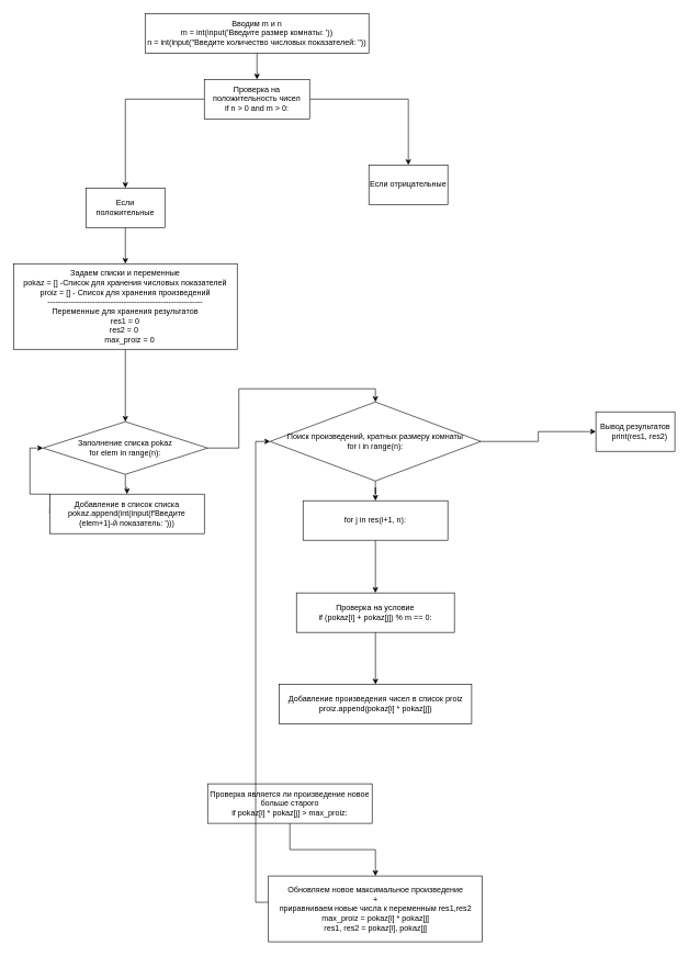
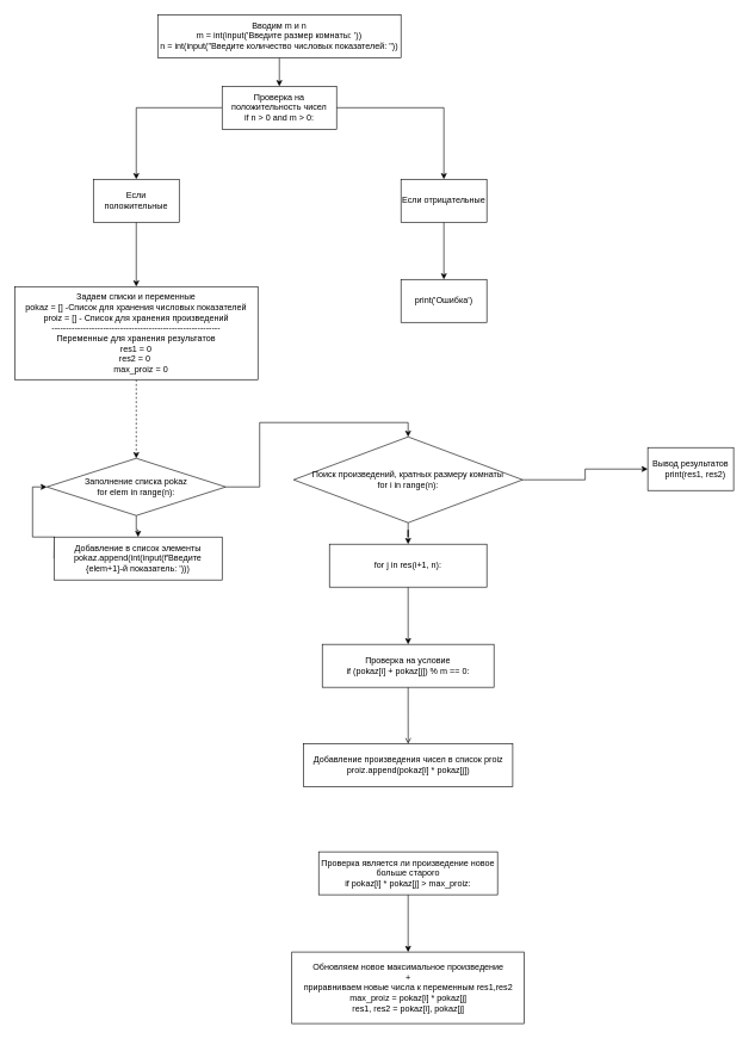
  <mxCell id="0" />
  <mxCell id="1" parent="0" />
  <mxCell id="2" value="" style="edgeStyle=orthogonalEdgeStyle;rounded=0;orthogonalLoop=1;jettySize=auto;html=1;" parent="1" source="3" target="10" edge="1"><mxGeometry relative="1" as="geometry" /></mxCell>
  <mxCell id="3" value="Вводим m и n&lt;div&gt;m = int(input('Введите размер комнаты: '))&lt;br&gt;&lt;/div&gt;&lt;div&gt;n = int(input(&quot;Введите количество числовых показателей: &quot;))&lt;br&gt;&lt;/div&gt;" style="rounded=0;whiteSpace=wrap;html=1;" parent="1" vertex="1"><mxGeometry x="220" y="20" width="340" height="60" as="geometry" /></mxCell>
  <mxCell id="4" value="" style="edgeStyle=orthogonalEdgeStyle;rounded=0;orthogonalLoop=1;jettySize=auto;html=1;" parent="1" source="5" target="13" edge="1"><mxGeometry relative="1" as="geometry" /></mxCell>
- <mxCell id="5" value="Если положительные" style="whiteSpace=wrap;html=1;rounded=0;" parent="1" vertex="1"><mxGeometry x="130" y="285" width="120" height="60" as="geometry" /></mxCell>
+ <mxCell id="5" value="Если положительные" style="whiteSpace=wrap;html=1;rounded=0;" parent="1" vertex="1"><mxGeometry x="130" y="250" width="120" height="60" as="geometry" /></mxCell>
+ <mxCell id="6" value="" style="edgeStyle=orthogonalEdgeStyle;rounded=0;orthogonalLoop=1;jettySize=auto;html=1;" parent="1" source="7" target="11" edge="1"><mxGeometry relative="1" as="geometry" /></mxCell>
  <mxCell id="7" value="Если отрицательные" style="whiteSpace=wrap;html=1;rounded=0;" parent="1" vertex="1"><mxGeometry x="560" y="250" width="120" height="60" as="geometry" /></mxCell>
  <mxCell id="8" style="edgeStyle=orthogonalEdgeStyle;rounded=0;orthogonalLoop=1;jettySize=auto;html=1;entryX=0.5;entryY=0;entryDx=0;entryDy=0;" parent="1" source="10" target="5" edge="1"><mxGeometry relative="1" as="geometry" /></mxCell>
  <mxCell id="9" style="edgeStyle=orthogonalEdgeStyle;rounded=0;orthogonalLoop=1;jettySize=auto;html=1;entryX=0.5;entryY=0;entryDx=0;entryDy=0;" parent="1" source="10" target="7" edge="1"><mxGeometry relative="1" as="geometry" /></mxCell>
  <mxCell id="10" value="Проверка на положительность чисел&lt;div&gt;if n &amp;gt; 0 and m &amp;gt; 0:&lt;br&gt;&lt;/div&gt;" style="whiteSpace=wrap;html=1;rounded=0;" parent="1" vertex="1"><mxGeometry x="310" y="120" width="160" height="60" as="geometry" /></mxCell>
- <mxCell id="12" value="" style="edgeStyle=orthogonalEdgeStyle;rounded=0;orthogonalLoop=1;jettySize=auto;html=1;" parent="1" source="13" target="16" edge="1"><mxGeometry relative="1" as="geometry" /></mxCell>
+ <mxCell id="11" value="print('Ошибка')" style="whiteSpace=wrap;html=1;rounded=0;" parent="1" vertex="1"><mxGeometry x="560" y="390" width="120" height="60" as="geometry" /></mxCell>
+ <mxCell id="12" value="" style="edgeStyle=orthogonalEdgeStyle;rounded=0;orthogonalLoop=1;jettySize=auto;html=1;dashed=1;" parent="1" source="13" target="16" edge="1"><mxGeometry relative="1" as="geometry" /></mxCell>
  <mxCell id="13" value="Задаем списки и переменные&lt;div&gt;pokaz = [] -Список для хранения числовых показателей&lt;br&gt;&lt;/div&gt;&lt;div&gt;proiz = [] -&amp;nbsp;Список для хранения произведений&lt;br&gt;&lt;/div&gt;&lt;div&gt;-----------------------------------------------------------&lt;/div&gt;&lt;div&gt;Переменные для хранения результатов&lt;br&gt;&lt;/div&gt;&lt;div&gt;&lt;div&gt;res1 = 0&lt;/div&gt;&lt;div&gt;&lt;span style=&quot;background-color: initial;&quot;&gt;res2 = 0&amp;nbsp;&lt;/span&gt;&lt;/div&gt;&lt;div&gt;&amp;nbsp; &amp;nbsp; max_proiz = 0&lt;/div&gt;&lt;/div&gt;" style="whiteSpace=wrap;html=1;rounded=0;" parent="1" vertex="1"><mxGeometry x="20" y="400" width="340" height="130" as="geometry" /></mxCell>
  <mxCell id="14" value="" style="edgeStyle=orthogonalEdgeStyle;rounded=0;orthogonalLoop=1;jettySize=auto;html=1;" edge="1" parent="1" source="16" target="18"><mxGeometry relative="1" as="geometry" /></mxCell>
  <mxCell id="15" style="edgeStyle=orthogonalEdgeStyle;rounded=0;orthogonalLoop=1;jettySize=auto;html=1;entryX=0.5;entryY=0;entryDx=0;entryDy=0;" edge="1" parent="1" source="16" target="21"><mxGeometry relative="1" as="geometry" /></mxCell>
  <mxCell id="16" value="Заполнение списка pokaz&lt;div&gt;for elem in range(n):&lt;br&gt;&lt;/div&gt;" style="rhombus;whiteSpace=wrap;html=1;rounded=0;" parent="1" vertex="1"><mxGeometry x="65" y="640" width="250" height="80" as="geometry" /></mxCell>
  <mxCell id="17" style="edgeStyle=orthogonalEdgeStyle;rounded=0;orthogonalLoop=1;jettySize=auto;html=1;entryX=0;entryY=0.5;entryDx=0;entryDy=0;" edge="1" parent="1" target="16"><mxGeometry relative="1" as="geometry"><mxPoint x="75" y="780" as="sourcePoint" /><mxPoint x="-30" y="650" as="targetPoint" /></mxGeometry></mxCell>
- <mxCell id="18" value="&lt;div&gt;Добавление в список списка&lt;/div&gt;pokaz.append(int(input(f'Введите {elem+1}-й показатель: ')))" style="whiteSpace=wrap;html=1;rounded=0;" vertex="1" parent="1"><mxGeometry x="75" y="750" width="235" height="60" as="geometry" /></mxCell>
+ <mxCell id="18" value="&lt;div&gt;Добавление в список элементы&lt;/div&gt;pokaz.append(int(input(f'Введите {elem+1}-й показатель: ')))" style="whiteSpace=wrap;html=1;rounded=0;" vertex="1" parent="1"><mxGeometry x="75" y="750" width="235" height="60" as="geometry" /></mxCell>
  <mxCell id="19" value="" style="edgeStyle=orthogonalEdgeStyle;rounded=0;orthogonalLoop=1;jettySize=auto;html=1;" edge="1" parent="1" source="21" target="23"><mxGeometry relative="1" as="geometry" /></mxCell>
  <mxCell id="20" value="" style="edgeStyle=orthogonalEdgeStyle;rounded=0;orthogonalLoop=1;jettySize=auto;html=1;" edge="1" parent="1" source="21" target="31"><mxGeometry relative="1" as="geometry" /></mxCell>
  <mxCell id="21" value="Поиск произведений, кратных размеру комнаты&lt;div&gt;for i in range(n):&lt;br&gt;&lt;/div&gt;" style="rhombus;whiteSpace=wrap;html=1;rounded=0;" vertex="1" parent="1"><mxGeometry x="410" y="610" width="320" height="120" as="geometry" /></mxCell>
  <mxCell id="22" value="" style="edgeStyle=orthogonalEdgeStyle;rounded=0;orthogonalLoop=1;jettySize=auto;html=1;" edge="1" parent="1" source="23" target="25"><mxGeometry relative="1" as="geometry" /></mxCell>
  <mxCell id="23" value="&lt;div&gt;&lt;span style=&quot;background-color: initial;&quot;&gt;for j in res(i+1, n):&lt;/span&gt;&lt;br&gt;&lt;/div&gt;" style="whiteSpace=wrap;html=1;rounded=0;" vertex="1" parent="1"><mxGeometry x="460" y="760" width="220" height="60" as="geometry" /></mxCell>
- <mxCell id="24" value="" style="edgeStyle=orthogonalEdgeStyle;rounded=0;orthogonalLoop=1;jettySize=auto;html=1;" edge="1" parent="1" source="25" target="26"><mxGeometry relative="1" as="geometry" /></mxCell>
+ <mxCell id="24" value="" style="edgeStyle=orthogonalEdgeStyle;rounded=0;orthogonalLoop=1;jettySize=auto;html=1;endArrow=open;" edge="1" parent="1" source="25" target="26"><mxGeometry relative="1" as="geometry" /></mxCell>
  <mxCell id="25" value="Проверка на условие&lt;div&gt;if (pokaz[i] + pokaz[j]) % m == 0:&lt;br&gt;&lt;/div&gt;" style="whiteSpace=wrap;html=1;rounded=0;" vertex="1" parent="1"><mxGeometry x="450" y="900" width="240" height="60" as="geometry" /></mxCell>
  <mxCell id="26" value="&lt;div&gt;Добавление произведения чисел в список proiz&lt;/div&gt;proiz.append(pokaz[i] * pokaz[j])" style="whiteSpace=wrap;html=1;rounded=0;" vertex="1" parent="1"><mxGeometry x="423.75" y="1039" width="292.5" height="60" as="geometry" /></mxCell>
  <mxCell id="27" value="" style="edgeStyle=orthogonalEdgeStyle;rounded=0;orthogonalLoop=1;jettySize=auto;html=1;" edge="1" parent="1" source="28" target="30"><mxGeometry relative="1" as="geometry" /></mxCell>
- <mxCell id="28" value="&lt;div&gt;Проверка является ли произведение новое больше старого&lt;/div&gt;if pokaz[i] * pokaz[j] &amp;gt; max_proiz:" style="whiteSpace=wrap;html=1;rounded=0;" vertex="1" parent="1"><mxGeometry x="315" y="1190" width="250" height="60" as="geometry" /></mxCell>
- <mxCell id="29" style="edgeStyle=orthogonalEdgeStyle;rounded=0;orthogonalLoop=1;jettySize=auto;html=1;entryX=0;entryY=0.5;entryDx=0;entryDy=0;" edge="1" parent="1" source="30" target="21"><mxGeometry relative="1" as="geometry"><Array as="points"><mxPoint x="388" y="1370" /><mxPoint x="388" y="670" /></Array></mxGeometry></mxCell>
+ <mxCell id="28" value="&lt;div&gt;Проверка является ли произведение новое больше старого&lt;/div&gt;if pokaz[i] * pokaz[j] &amp;gt; max_proiz:" style="whiteSpace=wrap;html=1;rounded=0;" vertex="1" parent="1"><mxGeometry x="445" y="1190" width="250" height="60" as="geometry" /></mxCell>
  <mxCell id="30" value="&lt;div&gt;Обновляем новое максимальное произведение&lt;/div&gt;&lt;div&gt;+&lt;/div&gt;&lt;div&gt;приравниваем новые числа к переменным res1,res2&lt;/div&gt;max_proiz = pokaz[i] * pokaz[j]&lt;div&gt;&lt;span style=&quot;background-color: initial;&quot;&gt;res1, res2 = pokaz[i], pokaz[j]&lt;/span&gt;&lt;/div&gt;" style="whiteSpace=wrap;html=1;rounded=0;" vertex="1" parent="1"><mxGeometry x="407.5" y="1330" width="325" height="100" as="geometry" /></mxCell>
  <mxCell id="31" value="&lt;div&gt;Вывод результатов&lt;/div&gt;&lt;div&gt;&amp;nbsp; &amp;nbsp; print(res1, res2)&lt;/div&gt;" style="whiteSpace=wrap;html=1;rounded=0;" vertex="1" parent="1"><mxGeometry x="905" y="625" width="120" height="60" as="geometry" /></mxCell>
